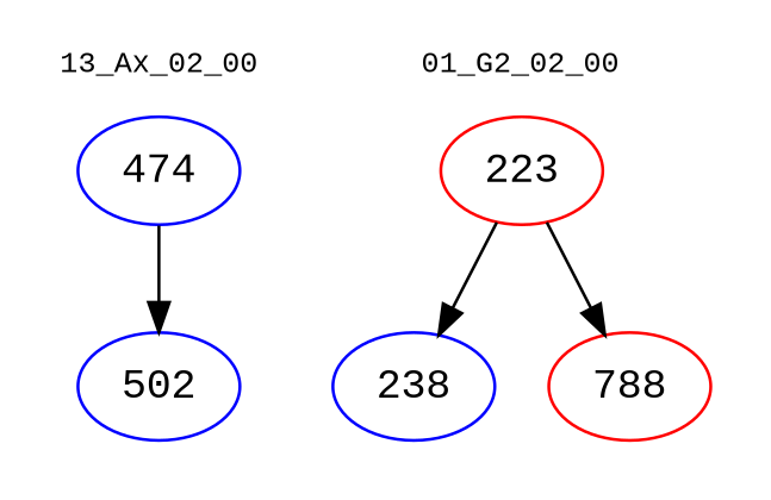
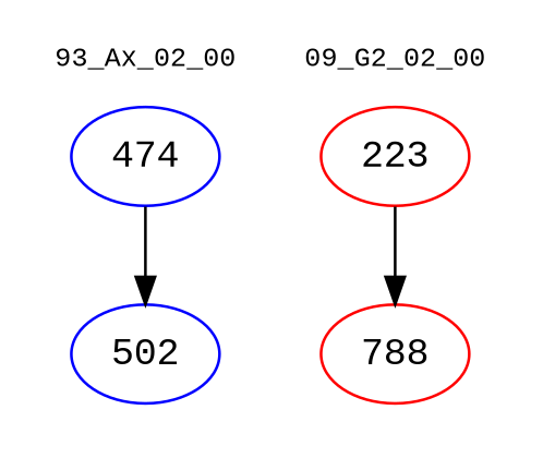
  digraph {
    fontname="Liberation Mono"
    node [color=blue fontname="Liberation Mono"]
    edge [color=black fontname="Liberation Mono"]
    n1 [label=474]
    n2 [label=502]
    n3 [color=red label=223]
-   n4 [label=238]
    n5 [color=red label=788]
    subgraph cluster_1 {
      color=white
      fontsize=10
-     label="13_Ax_02_00"
+     label="93_Ax_02_00"
      n1
      n2
    }
    subgraph cluster_2 {
      color=white
      fontsize=10
-     label="01_G2_02_00"
+     label="09_G2_02_00"
      n3
-     n4
      n5
    }
    n1 -> n2
-   n3 -> n4
    n3 -> n5
  }
